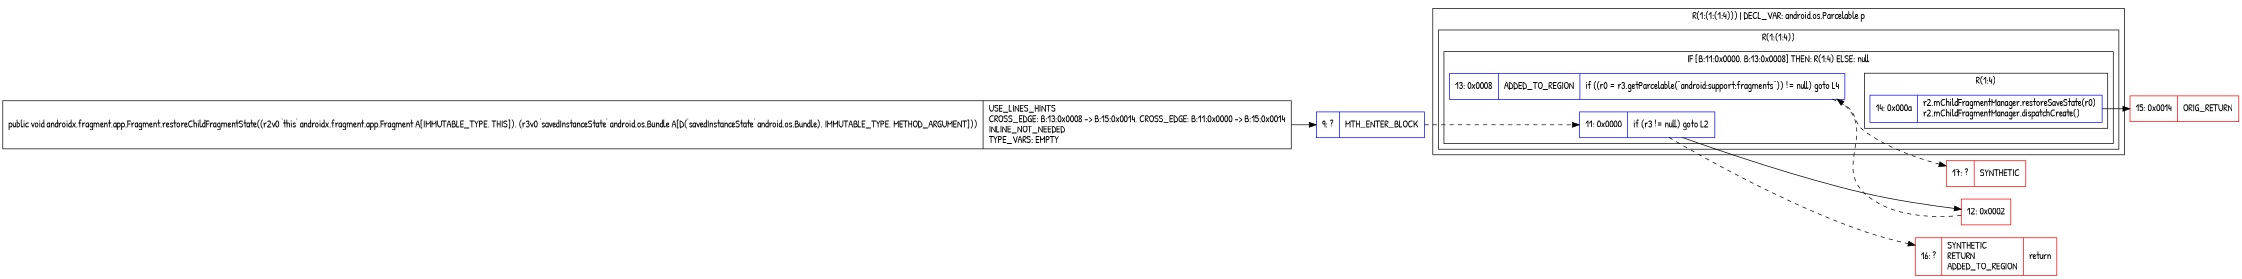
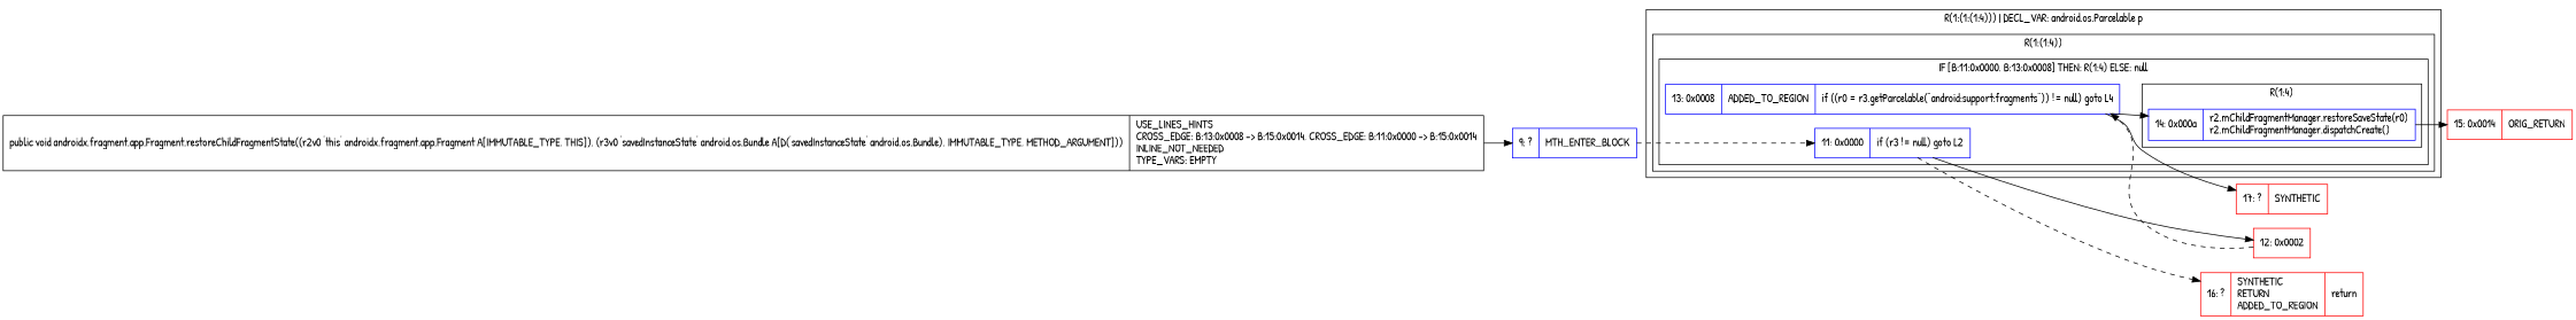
  digraph {
    fontname="Patrick Hand"
    rankdir=LR
    node [color=blue fontname="Patrick Hand" shape=record]
    edge [fontname="Patrick Hand"]
    n1 [label="{14\:\ 0x000a|r2.mChildFragmentManager.restoreSaveState(r0)\lr2.mChildFragmentManager.dispatchCreate()\l}"]
    n2 [label="{11\:\ 0x0000|if (r3 != null) goto L2\l}"]
    n3 [label="{13\:\ 0x0008|ADDED_TO_REGION\l|if ((r0 = r3.getParcelable(\"android:support:fragments\")) != null) goto L4\l}"]
    n4 [color=red label="{15\:\ 0x0014|ORIG_RETURN\l}"]
    n5 [color=red label="{12\:\ 0x0002}"]
    n6 [color=red label="{16\:\ ?|SYNTHETIC\lRETURN\lADDED_TO_REGION\l|return\l}"]
    n7 [color=red label="{17\:\ ?|SYNTHETIC\l}"]
    n8 [label="{9\:\ ?|MTH_ENTER_BLOCK\l}"]
    n9 [label="{public void androidx.fragment.app.Fragment.restoreChildFragmentState((r2v0 'this' androidx.fragment.app.Fragment A[IMMUTABLE_TYPE, THIS]), (r3v0 'savedInstanceState' android.os.Bundle A[D('savedInstanceState' android.os.Bundle), IMMUTABLE_TYPE, METHOD_ARGUMENT]))  | USE_LINES_HINTS\lCROSS_EDGE: B:13:0x0008 \-\> B:15:0x0014, CROSS_EDGE: B:11:0x0000 \-\> B:15:0x0014\lINLINE_NOT_NEEDED\lTYPE_VARS: EMPTY\l}" color=""]
    subgraph cluster_1 {
      label="R(1:(1:(1:4))) | DECL_VAR: android.os.Parcelable p\l"
      subgraph cluster_2 {
        label="R(1:(1:4))"
        subgraph cluster_3 {
          label="IF [B:11:0x0000, B:13:0x0008] THEN: R(1:4) ELSE: null"
          n2
          n3
          subgraph cluster_4 {
            label="R(1:4)"
            n1
          }
        }
      }
    }
    n1 -> n4
    n2 -> n5
    n2 -> n6 [style=dashed]
-   n3 -> n7 [style=dashed]
+   n3 -> n1
+   n3 -> n7 [style=solid]
    n5 -> n3 [style=dashed]
    n8 -> n2 [style=dashed]
    n9 -> n8
  }
